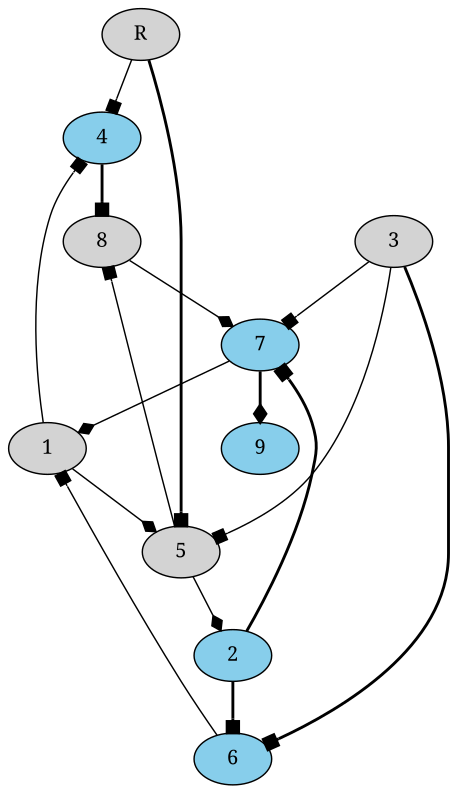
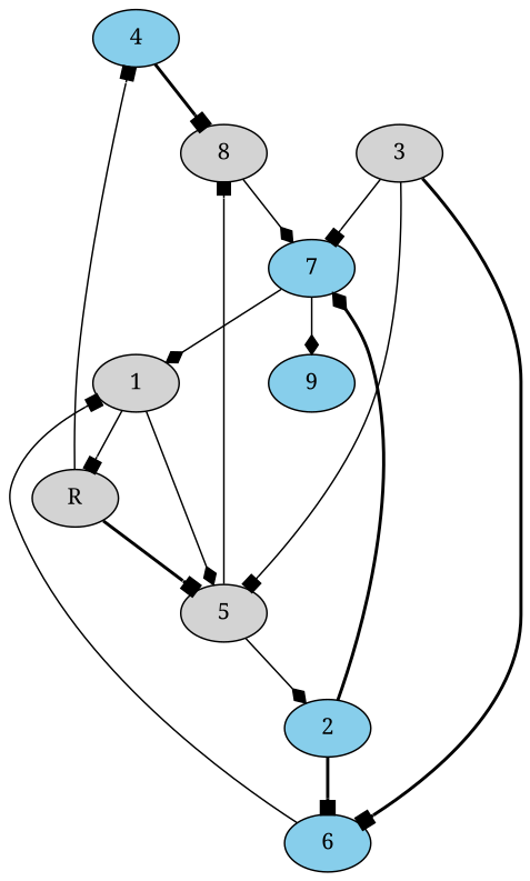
  digraph {
    fontname="Noto Serif"
    node [fillcolor=skyblue fontname="Noto Serif" style=filled]
    edge [arrowhead=box fontname="Noto Serif" style=solid]
    4
    1 [fillcolor=lightgrey]
    5 [fillcolor=lightgrey]
    8 [fillcolor=lightgrey]
    2
    6
    7
    9
    3 [fillcolor=lightgrey]
    R [fillcolor=lightgrey]
    4 -> 8 [style=bold]
-   1 -> 4
+   1 -> R
    1 -> 5 [arrowhead=diamond]
    5 -> 8
    5 -> 2 [arrowhead=diamond]
    8 -> 7 [arrowhead=diamond]
    2 -> 6 [style=bold]
-   2 -> 7 [style=bold]
+   2 -> 7 [arrowhead=diamond style=bold]
    6 -> 1
    7 -> 1 [arrowhead=diamond]
-   7 -> 9 [arrowhead=diamond style=bold]
+   7 -> 9 [arrowhead=diamond]
    3 -> 5
    3 -> 6 [style=bold]
    3 -> 7
    R -> 4
    R -> 5 [style=bold]
  }
